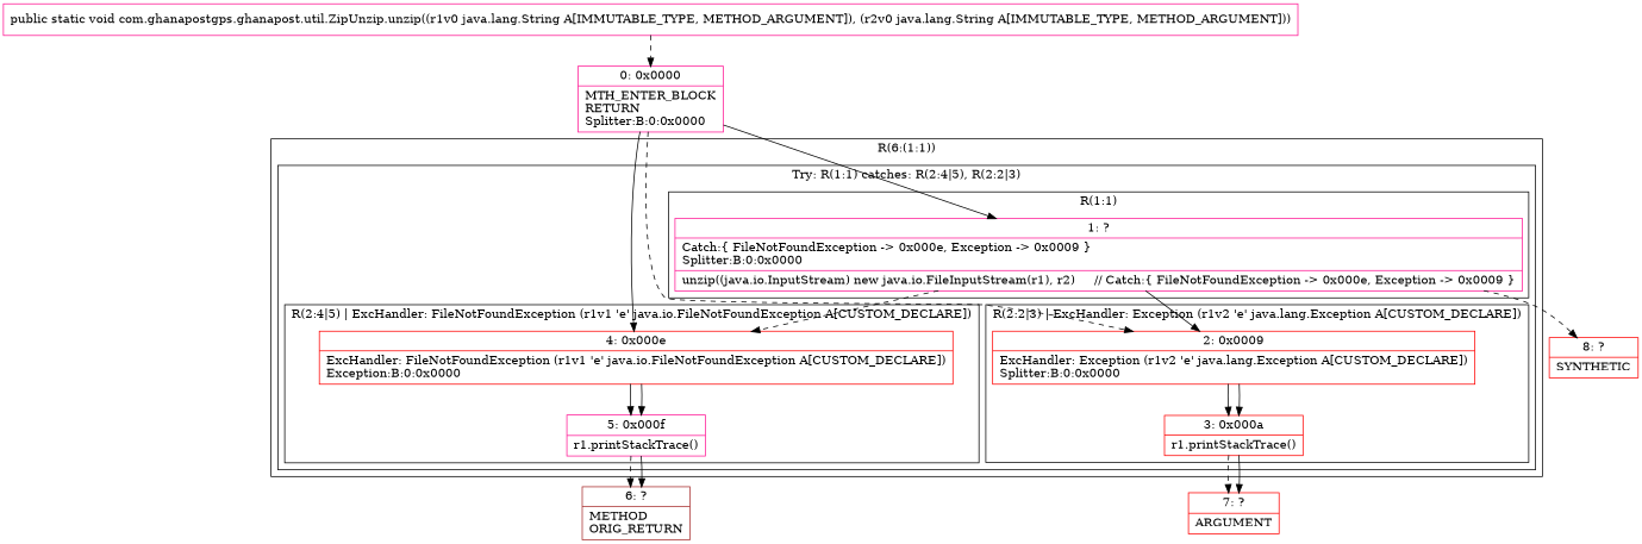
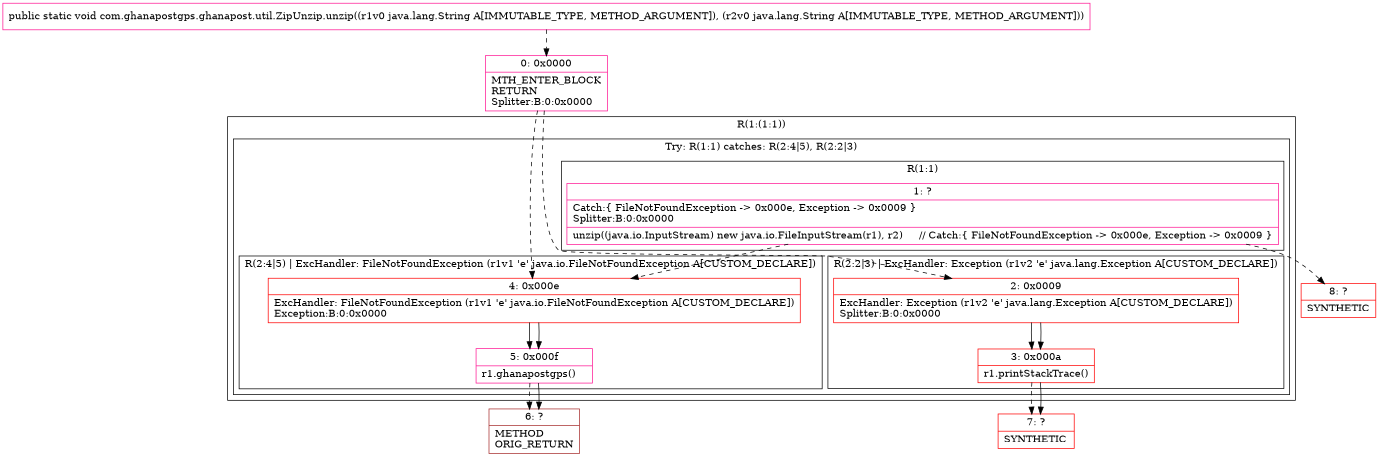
  digraph {
    fontname="DejaVu Serif"
    node [color=red fontname="DejaVu Serif" shape=record]
    edge [fontname="DejaVu Serif" style=solid]
    n1 [color=deeppink label="{1\:\ ?|Catch:\{ FileNotFoundException \-\> 0x000e, Exception \-\> 0x0009 \}\lSplitter:B:0:0x0000\l|unzip((java.io.InputStream) new java.io.FileInputStream(r1), r2)     \/\/ Catch:\{ FileNotFoundException \-\> 0x000e, Exception \-\> 0x0009 \}\l}"]
    n2 [label="{4\:\ 0x000e|ExcHandler: FileNotFoundException (r1v1 'e' java.io.FileNotFoundException A[CUSTOM_DECLARE])\lException:B:0:0x0000\l}"]
-   n3 [color=deeppink label="{5\:\ 0x000f|r1.printStackTrace()\l}"]
+   n3 [color=deeppink label="{5\:\ 0x000f|r1.ghanapostgps()\l}"]
    n4 [label="{2\:\ 0x0009|ExcHandler: Exception (r1v2 'e' java.lang.Exception A[CUSTOM_DECLARE])\lSplitter:B:0:0x0000\l}"]
    n5 [label="{3\:\ 0x000a|r1.printStackTrace()\l}"]
    n6 [label="{8\:\ ?|SYNTHETIC\l}"]
    n7 [color=brown label="{6\:\ ?|METHOD\lORIG_RETURN\l}"]
-   n8 [label="{7\:\ ?|ARGUMENT\l}"]
+   n8 [label="{7\:\ ?|SYNTHETIC\l}"]
    n9 [color=deeppink label="{0\:\ 0x0000|MTH_ENTER_BLOCK\lRETURN\lSplitter:B:0:0x0000\l}"]
    n10 [color=deeppink label="{public static void com.ghanapostgps.ghanapost.util.ZipUnzip.unzip((r1v0 java.lang.String A[IMMUTABLE_TYPE, METHOD_ARGUMENT]), (r2v0 java.lang.String A[IMMUTABLE_TYPE, METHOD_ARGUMENT])) }"]
    subgraph cluster_1 {
-     label="R(6:(1:1))"
+     label="R(1:(1:1))"
      subgraph cluster_2 {
        label="Try: R(1:1) catches: R(2:4|5), R(2:2|3)"
        subgraph cluster_3 {
          label="R(1:1)"
          n1
        }
        subgraph cluster_4 {
          label="R(2:4|5) | ExcHandler: FileNotFoundException (r1v1 'e' java.io.FileNotFoundException A[CUSTOM_DECLARE])\l"
          n2
          n3
        }
        subgraph cluster_5 {
          label="R(2:2|3) | ExcHandler: Exception (r1v2 'e' java.lang.Exception A[CUSTOM_DECLARE])\l"
          n4
          n5
        }
      }
    }
    subgraph cluster_6 {
      label="R(2:4|5) | ExcHandler: FileNotFoundException (r1v1 'e' java.io.FileNotFoundException A[CUSTOM_DECLARE])\l"
    }
    subgraph cluster_7 {
      label="R(2:2|3) | ExcHandler: Exception (r1v2 'e' java.lang.Exception A[CUSTOM_DECLARE])\l"
    }
    n1 -> n2 [style=dashed]
-   n1 -> n4
    n1 -> n6 [style=dashed]
    n2 -> n3
    n2 -> n3
    n3 -> n7 [style=dashed]
    n3 -> n7
    n4 -> n5
    n4 -> n5
    n5 -> n8 [style=dashed]
    n5 -> n8
-   n9 -> n1
-   n9 -> n2
+   n9 -> n2 [style=dashed]
    n9 -> n4 [style=dashed]
    n10 -> n9 [style=dashed]
  }
